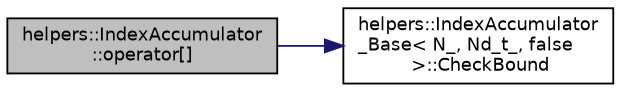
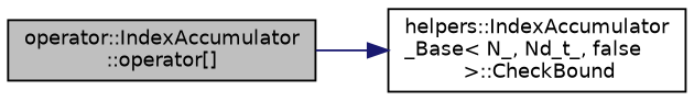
  digraph {
    rankdir=LR
    node [color=black fontname=Helvetica fontsize=10 shape=record style=filled]
-   n1 [fillcolor=grey75 fontcolor=black height=0.2 label="helpers::IndexAccumulator\l::operator[]" width=0.4]
+   n1 [fillcolor=grey75 fontcolor=black height=0.2 label="operator::IndexAccumulator\l::operator[]" width=0.4]
    n2 [fillcolor=white height=0.2 label="helpers::IndexAccumulator\l_Base\< N_, Nd_t_, false\l \>::CheckBound" width=0.4]
    n1 -> n2 [color=midnightblue fontname=Helvetica fontsize=10 labelfontname=Helvetica labelfontsize=10 style=solid]
  }
